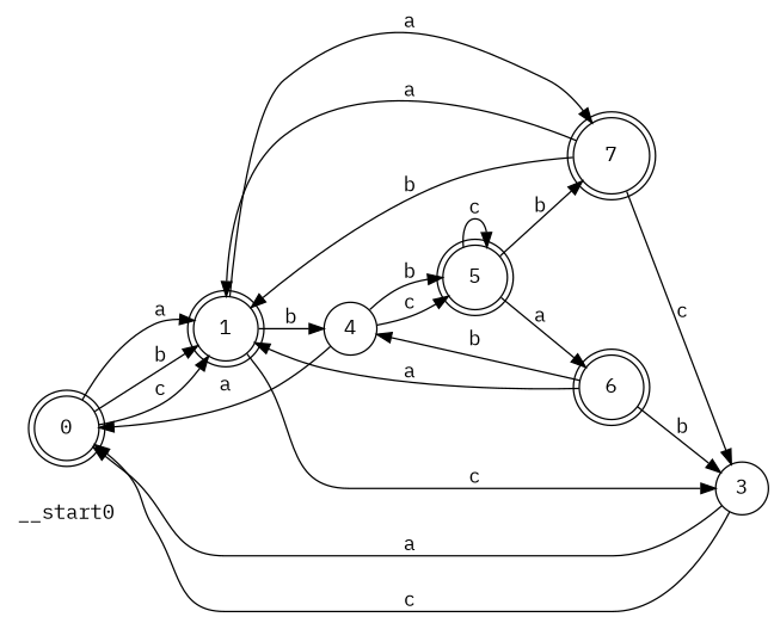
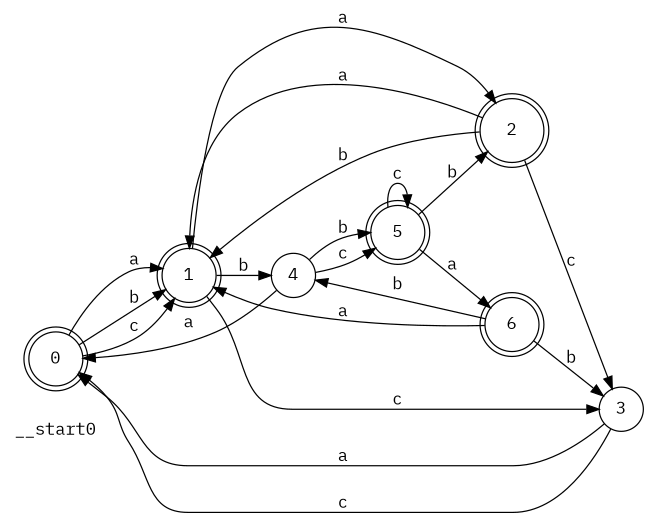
  digraph {
    fontname="IBM Plex Mono"
    rankdir=LR
    node [fontname="IBM Plex Mono" shape=doublecircle color=black fillcolor=white style="rounded,filled"]
    edge [fontname="IBM Plex Mono"]
    __start0 [shape=none color="" fillcolor="" style=""]
    n2 [label=0]
    n3 [label=1]
-   n4 [label=7]
+   n4 [label=2]
    n5 [label=3 shape=circle style=filled]
    n6 [label=4 shape=circle style=filled]
    n7 [label=5]
    n8 [label=6]
    n2 -> n3 [label=a]
    n2 -> n3 [label=b]
    n2 -> n3 [label=c]
    n3 -> n4 [label=a]
    n3 -> n5 [label=c]
    n3 -> n6 [label=b]
    n4 -> n3 [label=a]
    n4 -> n3 [label=b]
    n4 -> n5 [label=c]
    n5 -> n2 [label=a]
    n5 -> n2 [label=c]
    n6 -> n2 [label=a]
    n6 -> n7 [label=b]
    n6 -> n7 [label=c]
    n7 -> n4 [label=b]
    n7 -> n7 [label=c]
    n7 -> n8 [label=a]
    n8 -> n3 [label=a]
    n8 -> n5 [label=b]
    n8 -> n6 [label=b]
  }
